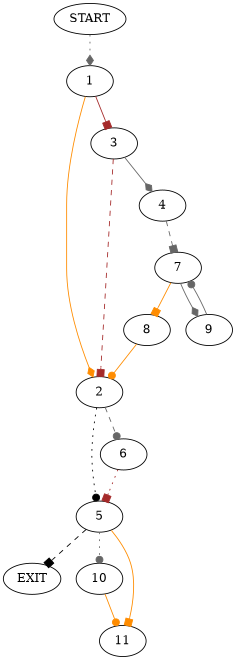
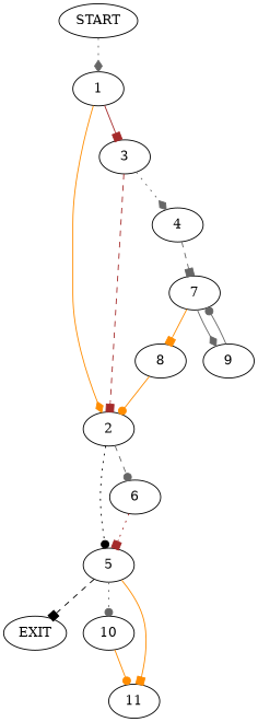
  digraph {
    edge [arrowhead=box color=gray40 style=solid]
    n1 [label=START]
    1
    2
    3
    n5 [label=EXIT]
    5
    6
    4
    10
    11
    7
    8
    9
    n1 -> 1 [arrowhead=diamond style=dotted]
    1 -> 2 [arrowhead=diamond color=darkorange]
    1 -> 3 [color=brown]
    2 -> 5 [arrowhead=dot color=black style=dotted]
    2 -> 6 [arrowhead=dot style=dashed]
    3 -> 2 [color=brown style=dashed]
-   3 -> 4 [arrowhead=diamond]
+   3 -> 4 [arrowhead=diamond style=dotted]
    5 -> n5 [color=black style=dashed]
    5 -> 10 [arrowhead=dot style=dotted]
    5 -> 11 [color=darkorange]
    6 -> 5 [color=brown style=dotted]
    4 -> 7 [style=dashed]
    10 -> 11 [arrowhead=dot color=darkorange]
    7 -> 8 [color=darkorange]
    7 -> 9 [arrowhead=diamond]
    8 -> 2 [arrowhead=dot color=darkorange]
    9 -> 7 [arrowhead=dot]
  }
